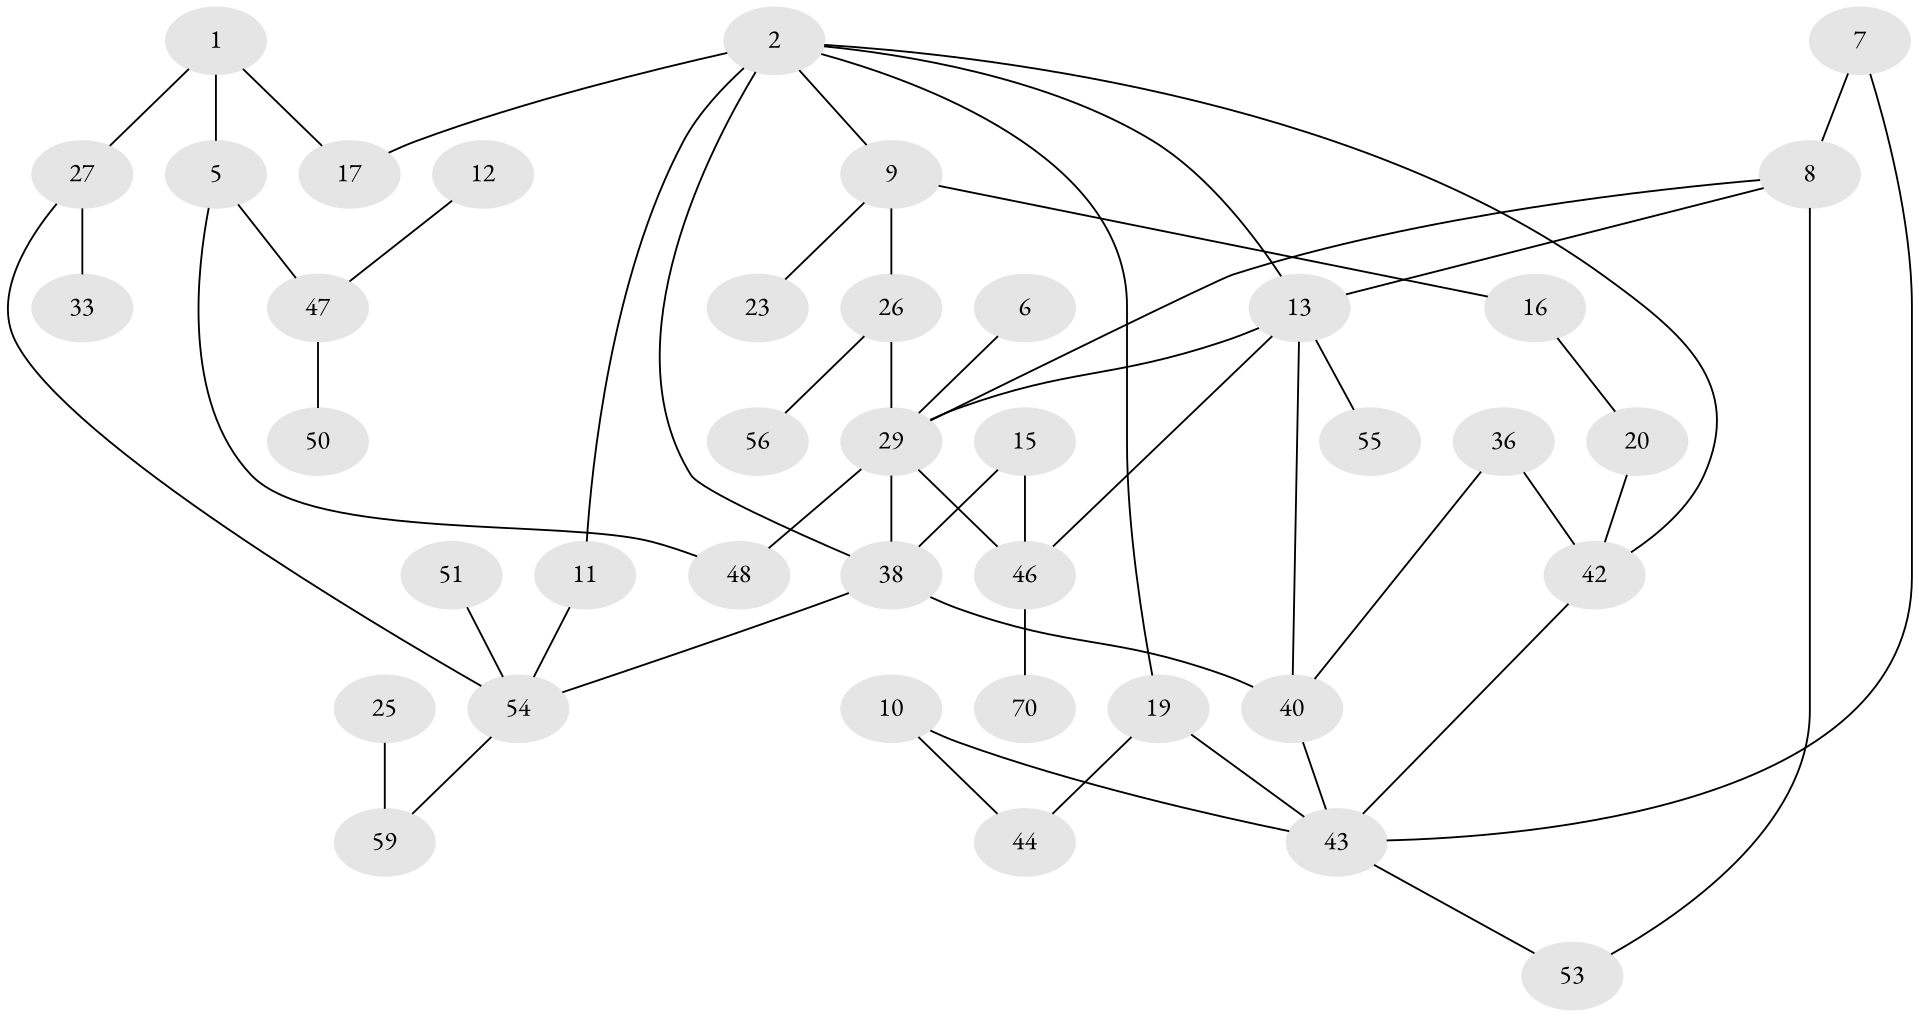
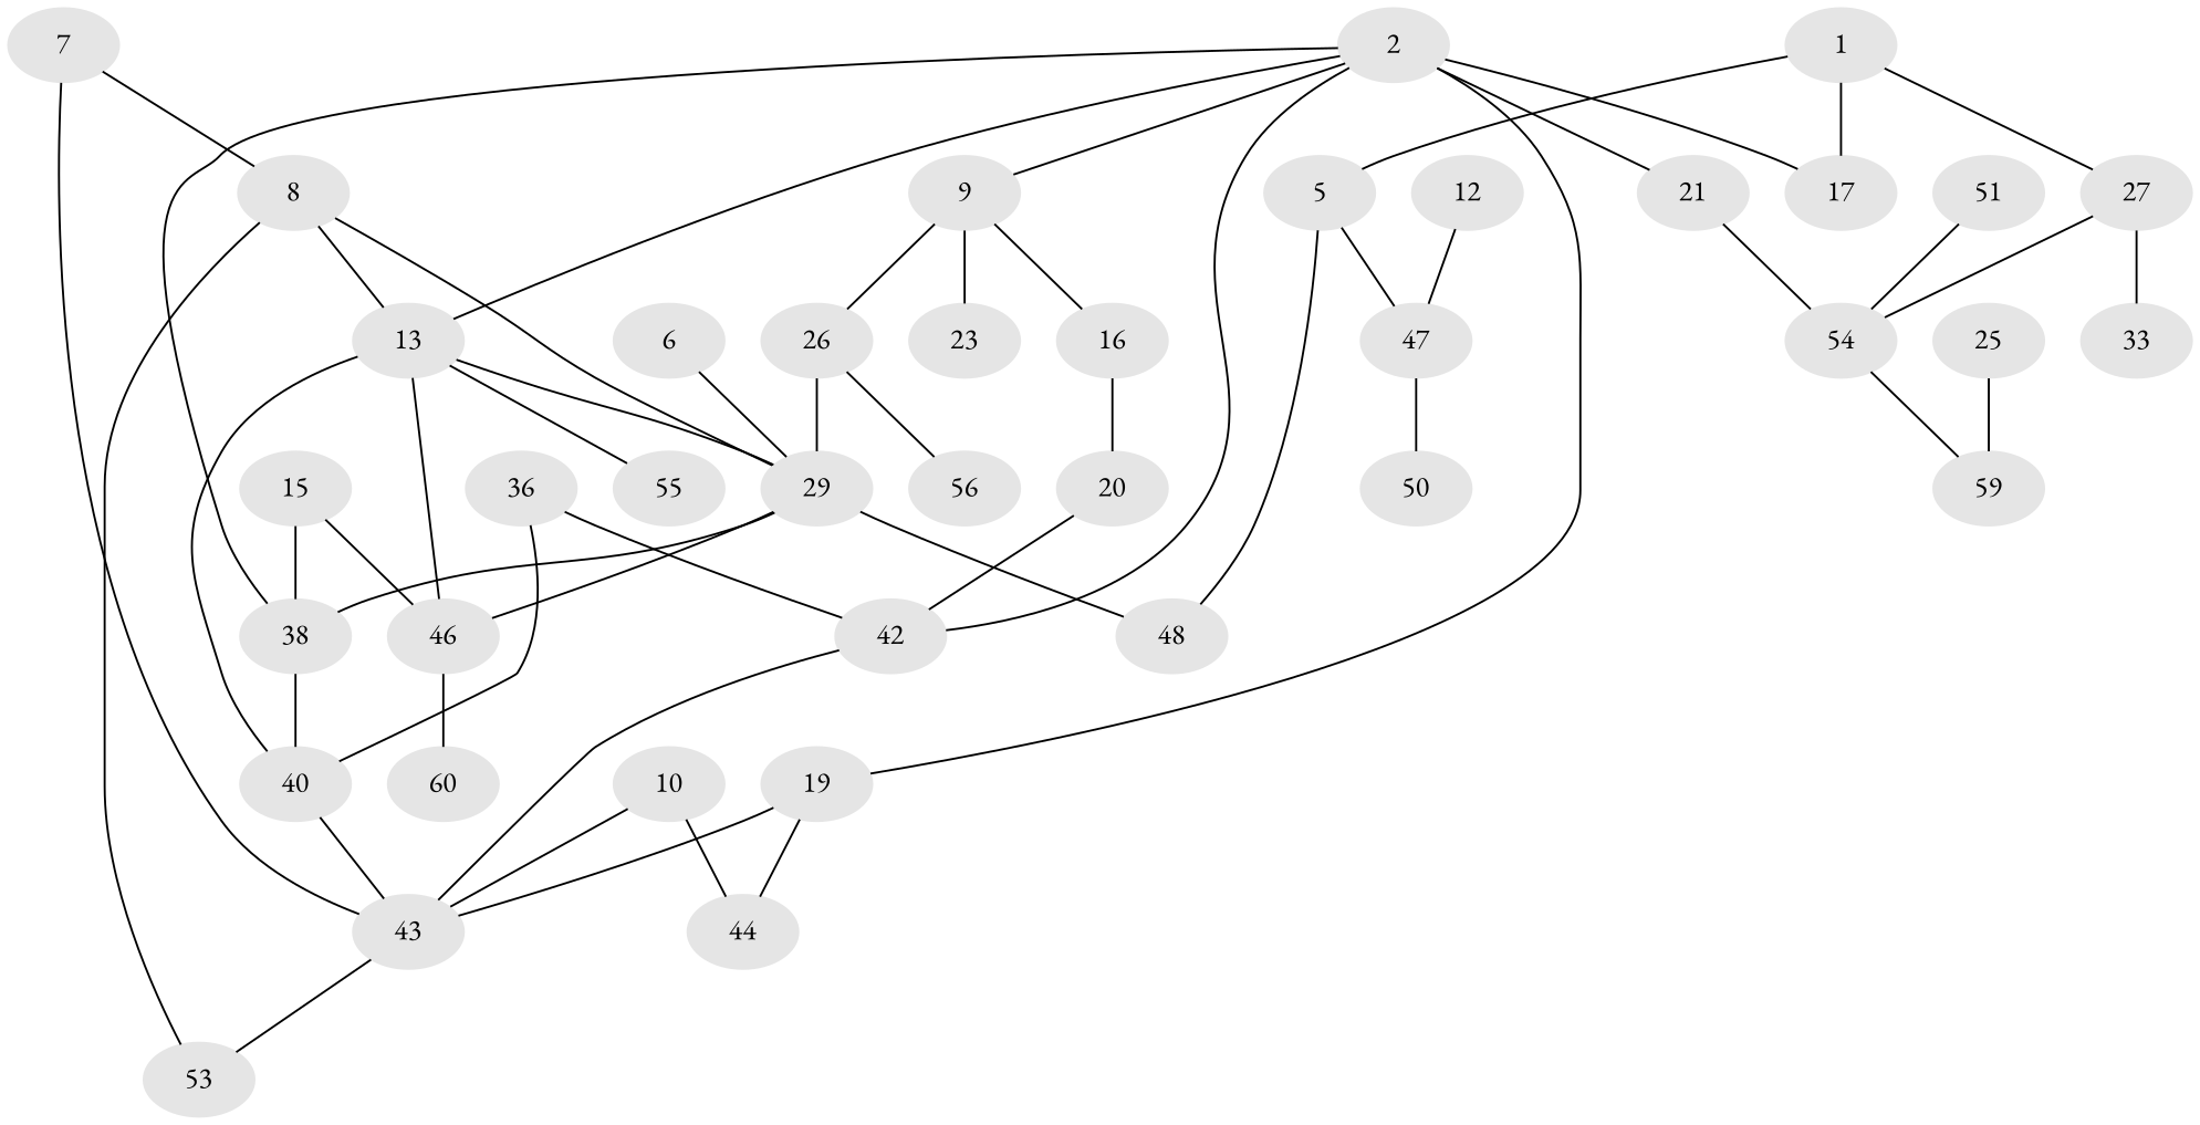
  graph {
    fontname="EB Garamond"
    node [color=gray90 fontname="EB Garamond" style=filled]
    edge [fontname="EB Garamond" weight=1.0]
    1
    5
    17
    27
    47
    48
    54
    33
    2
    9
-   11
+   11 [label=21]
    13
    19
    38
    42
    16
    23
    26
    29
    40
    46
    55
    43
    44
    50
    6
    15
    7
    8
    53
    20
    56
    10
    59
    12
-   60 [label=70]
+   60
    25
    36
    51
    1 -- 5
    1 -- 17
    1 -- 27
    5 -- 47 [weight=2.0]
    5 -- 48
    27 -- 54
    27 -- 33 [weight=3.0]
    47 -- 50
    54 -- 59
    2 -- 17 [weight=2.0]
    2 -- 9
    2 -- 11
    2 -- 13
    2 -- 19
    2 -- 38
    2 -- 42
    9 -- 16
    9 -- 23
    9 -- 26 [weight=2.0]
    11 -- 54
    13 -- 29
    13 -- 40 [weight=2.0]
    13 -- 46
    13 -- 55
    19 -- 43
    19 -- 44
-   38 -- 54
    38 -- 40
    42 -- 43
    16 -- 20
    26 -- 29
    26 -- 56
    29 -- 48
    29 -- 38 [weight=3.0]
    29 -- 46 [weight=2.0]
    40 -- 43
    46 -- 60
    43 -- 53
    6 -- 29
    15 -- 38
    15 -- 46
    7 -- 43
    7 -- 8
    8 -- 13
    8 -- 29
    8 -- 53
    20 -- 42
    10 -- 43
    10 -- 44
    12 -- 47
    25 -- 59 [weight=2.0]
    36 -- 42
    36 -- 40
    51 -- 54
  }
